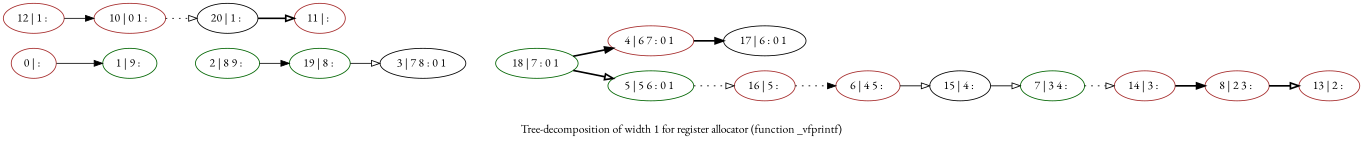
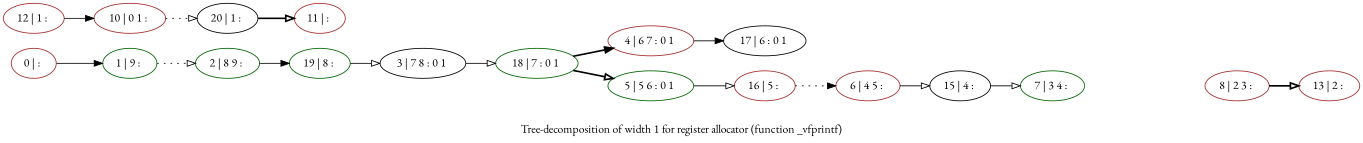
  digraph {
    fontname="EB Garamond"
    label="Tree-decomposition of width 1 for register allocator (function _vfprintf)"
    rankdir=LR
    node [color=brown fontname="EB Garamond"]
    edge [arrowhead=onormal fontname="EB Garamond" style=solid]
    n1 [label="0 | : "]
    n2 [color=darkgreen label="1 | 9 : "]
    n3 [color=darkgreen label="2 | 8 9 : "]
    n4 [color=darkgreen label="19 | 8 : "]
    n5 [color=black label="3 | 7 8 : 0 1 "]
    n6 [color=darkgreen label="18 | 7 : 0 1 "]
    n7 [label="4 | 6 7 : 0 1 "]
    n8 [color=darkgreen label="5 | 5 6 : 0 1 "]
    n9 [color=black label="17 | 6 : 0 1 "]
    n10 [label="16 | 5 : "]
    n11 [label="6 | 4 5 : "]
    n12 [color=black label="15 | 4 : "]
    n13 [color=darkgreen label="7 | 3 4 : "]
-   n14 [label="14 | 3 : "]
    n15 [label="8 | 2 3 : "]
    n16 [label="13 | 2 : "]
    n17 [label="12 | 1 : "]
    n18 [label="10 | 0 1 : "]
    n19 [color=black label="20 | 1 : "]
    n20 [label="11 | : "]
    n1 -> n2 [arrowhead=normal]
+   n2 -> n3 [style=dotted]
    n3 -> n4 [arrowhead=normal]
    n4 -> n5
+   n5 -> n6
    n6 -> n7 [arrowhead=normal style=bold]
    n6 -> n8 [style=bold]
-   n7 -> n9 [arrowhead=normal style=bold]
-   n8 -> n10 [style=dotted]
+   n7 -> n9 [arrowhead=normal]
+   n8 -> n10
    n10 -> n11 [arrowhead=normal style=dotted]
    n11 -> n12
    n12 -> n13
-   n13 -> n14 [style=dotted]
-   n14 -> n15 [arrowhead=normal style=bold]
    n15 -> n16 [style=bold]
    n17 -> n18 [arrowhead=normal]
    n18 -> n19 [style=dotted]
    n19 -> n20 [style=bold]
  }
